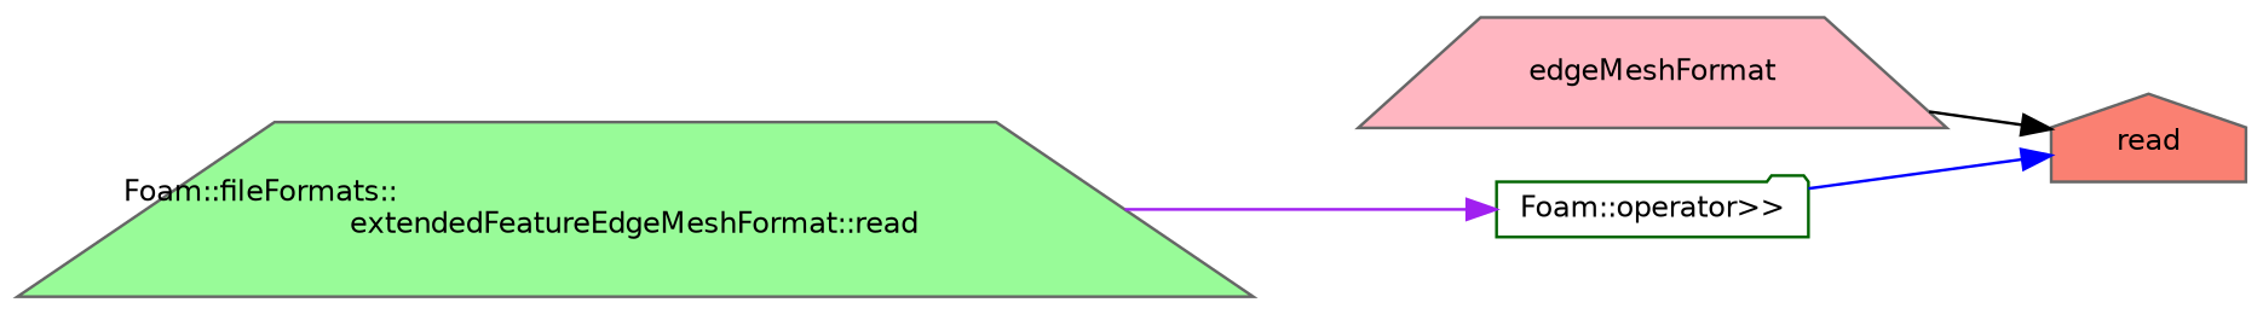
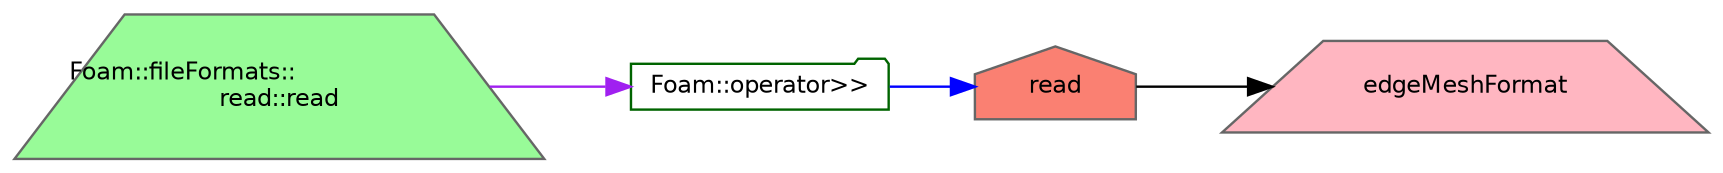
  digraph {
    rankdir=RL
    node [color=gray40 fontname=Helvetica fontsize=10 shape=trapezium style=filled]
    edge [dir=back fontname=Helvetica fontsize=10 labelfontname=Helvetica labelfontsize=10 style=solid]
    n1 [fillcolor=salmon fontcolor=black height=0.2 label=read shape=house width=0.4]
    n2 [fillcolor=lightpink height=0.2 label=edgeMeshFormat width=0.4]
    n3 [color=darkgreen fillcolor=white height=0.2 label="Foam::operator\>\>" shape=folder width=0.4]
-   n4 [fillcolor=palegreen height=0.2 label="Foam::fileFormats::\lextendedFeatureEdgeMeshFormat::read" width=0.4]
-   n1 -> n2 [color=black]
+   n4 [fillcolor=palegreen height=0.2 label="Foam::fileFormats::\lread::read" width=0.4]
+   n2 -> n1 [color=black]
    n1 -> n3 [color=blue]
    n3 -> n4 [color=purple]
  }
